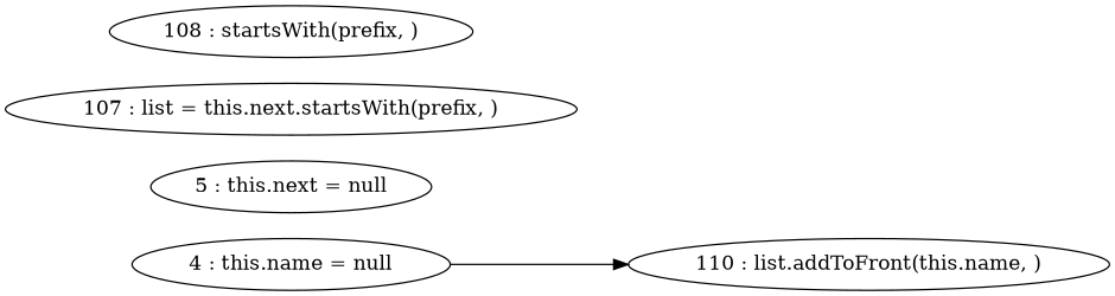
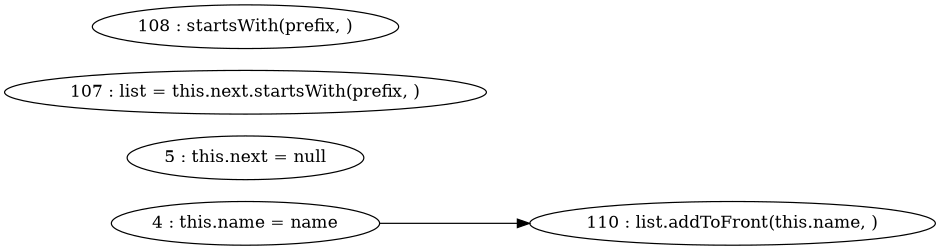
  digraph {
    rankdir=LR
-   "4 : this.name = null"
+   "4 : this.name = null" [label="4 : this.name = name"]
    "110 : list.addToFront(this.name, )"
    "5 : this.next = null"
    "107 : list = this.next.startsWith(prefix, )"
    "108 : startsWith(prefix, )"
    "4 : this.name = null" -> "110 : list.addToFront(this.name, )"
  }
